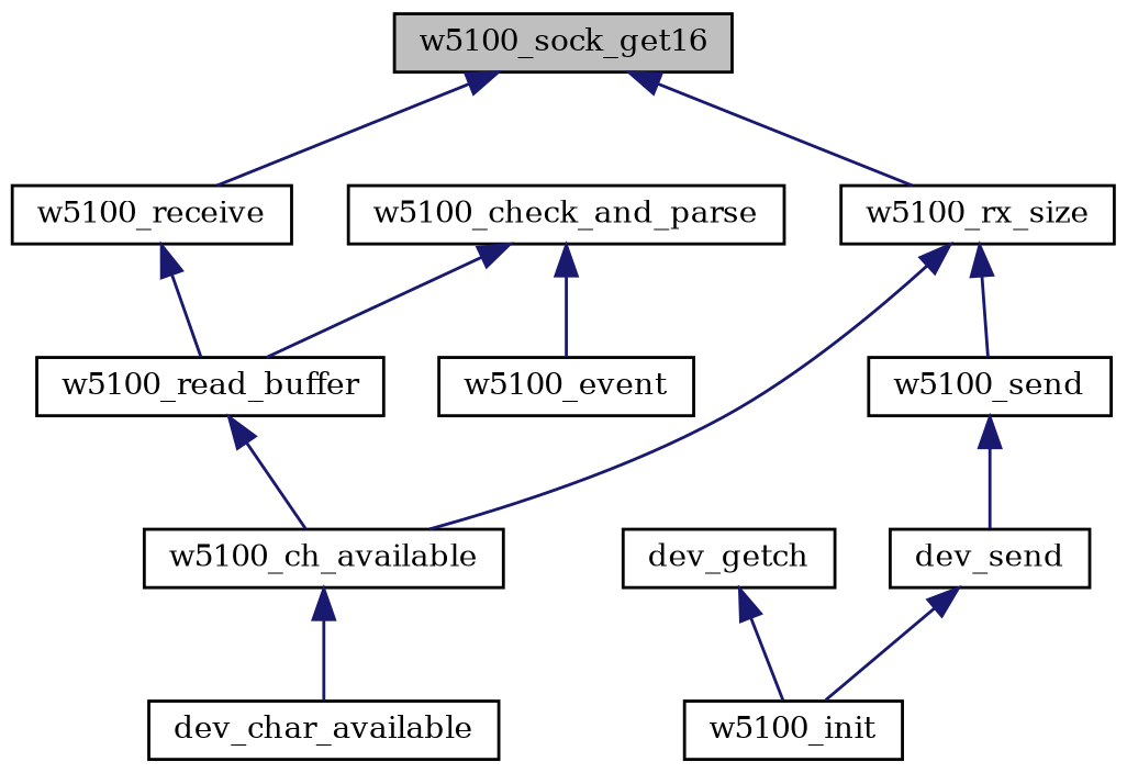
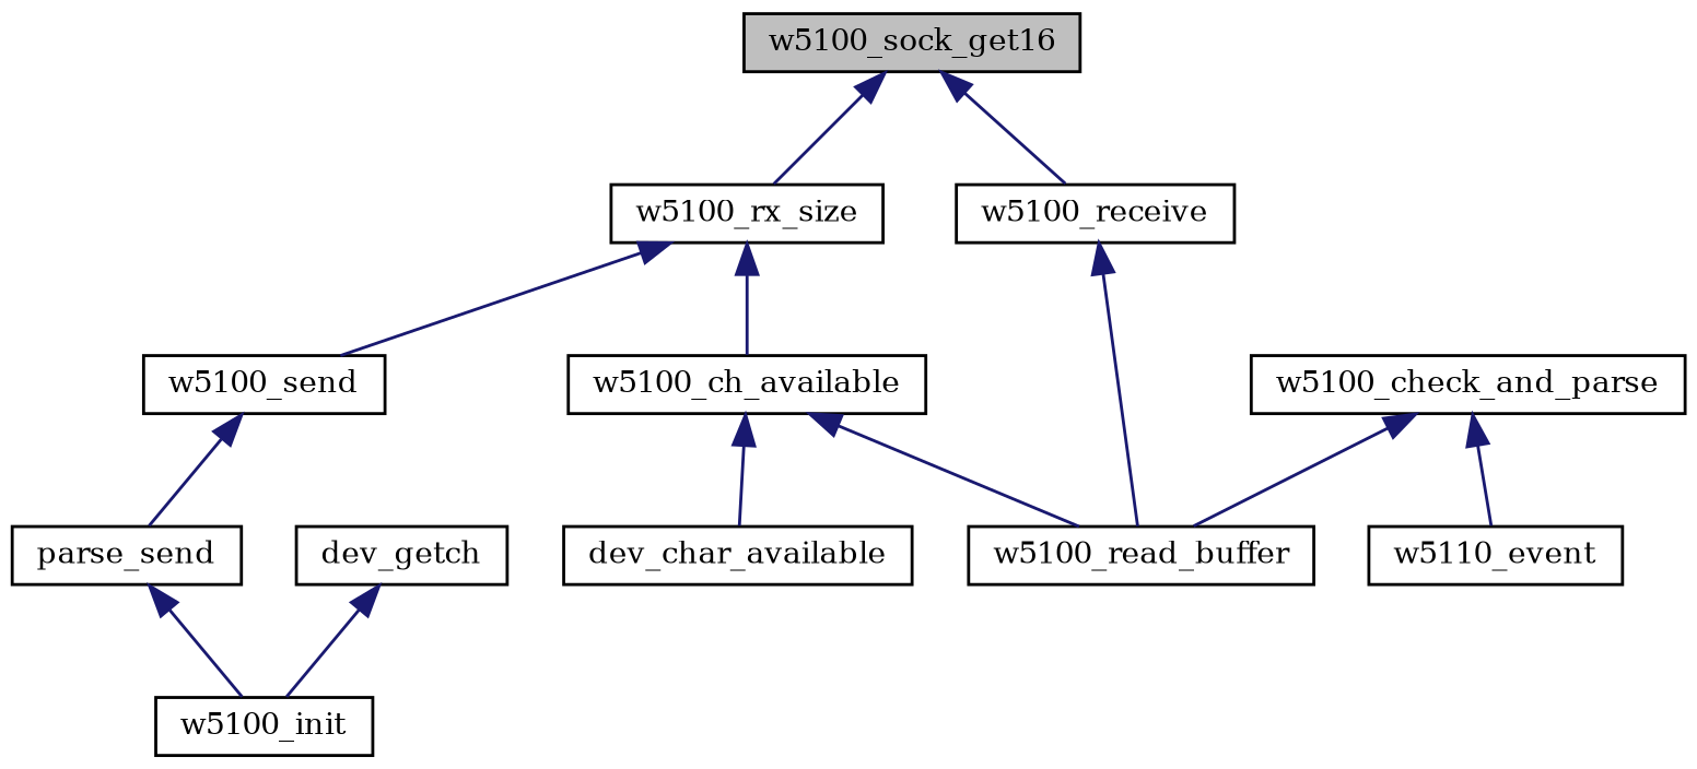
  digraph {
    fontname="DejaVu Serif"
    rankdir=TB
    node [color=black fillcolor=white fontname="DejaVu Serif" fontsize=10 shape=record style=filled]
    edge [color=midnightblue dir=back fontname="DejaVu Serif" fontsize=10 labelfontname=FreeSans labelfontsize=10 style=solid]
    n1 [fillcolor=grey75 fontcolor=black height=0.2 label=w5100_sock_get16 width=0.4]
    n2 [height=0.2 label=w5100_receive width=0.4]
    n3 [height=0.2 label=w5100_rx_size width=0.4]
    n4 [height=0.2 label=w5100_read_buffer width=0.4]
    n5 [height=0.2 label=w5100_send width=0.4]
    n6 [height=0.2 label=w5100_ch_available width=0.4]
-   n7 [height=0.2 label=dev_send width=0.4]
+   n7 [height=0.2 label=parse_send width=0.4]
    n8 [height=0.2 label=dev_getch width=0.4]
    n9 [height=0.2 label=w5100_init width=0.4]
    n10 [height=0.2 label=w5100_check_and_parse width=0.4]
-   n11 [height=0.2 label=w5100_event width=0.4]
+   n11 [height=0.2 label=w5110_event width=0.4]
    n12 [height=0.2 label=dev_char_available width=0.4]
    n1 -> n2
    n1 -> n3
    n2 -> n4
    n3 -> n5
    n3 -> n6
    n5 -> n7
-   n4 -> n6
+   n6 -> n4
    n6 -> n12
    n7 -> n9
    n8 -> n9
    n10 -> n4
    n10 -> n11
  }
